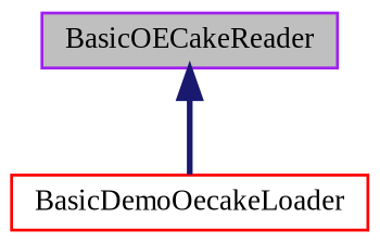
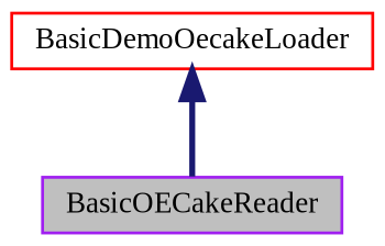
  digraph {
    fontname="Liberation Serif"
    node [fontname="Liberation Serif" fontsize=10 shape=record style=filled]
    n1 [color=purple fillcolor=grey75 fontcolor=black height=0.2 label=BasicOECakeReader width=0.4]
    n2 [color=red fillcolor=white height=0.2 label=BasicDemoOecakeLoader width=0.4]
-   n1 -> n2 [color=midnightblue dir=back fontname="Liberation Serif" fontsize=10 labelfontname=Helvetica labelfontsize=10 style=bold]
+   n2 -> n1 [color=midnightblue dir=back fontname="Liberation Serif" fontsize=10 labelfontname=Helvetica labelfontsize=10 style=bold]
  }
